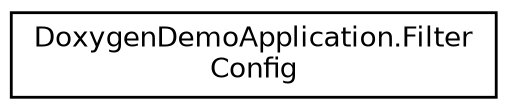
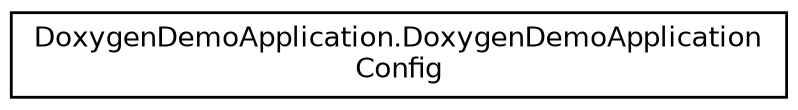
  digraph {
    rankdir=TB
-   n1 [color=black fillcolor=white fontname=Helvetica fontsize=10 height=0.2 label="DoxygenDemoApplication.Filter\lConfig" shape=record style=filled width=0.4]
+   n1 [color=black fillcolor=white fontname=Helvetica fontsize=10 height=0.2 label="DoxygenDemoApplication.DoxygenDemoApplication\lConfig" shape=record style=filled width=0.4]
  }
